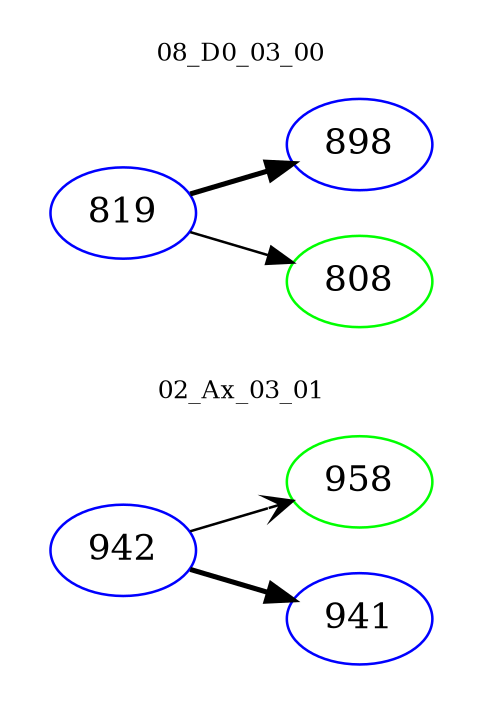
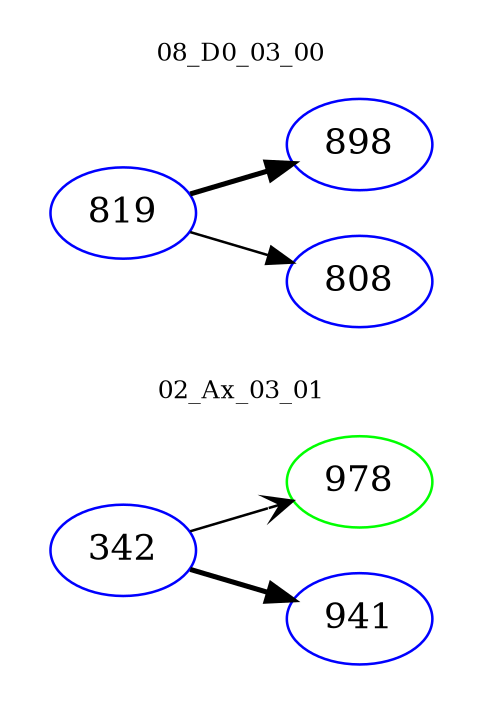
  digraph {
    rankdir=LR
    node [color=blue]
    edge [arrowhead=normal color=black style=bold]
-   n1 [label=942]
+   n1 [label=342]
    n2 [label=941]
-   n3 [color=green label=958]
+   n3 [color=green label=978]
    n4 [label=819]
-   n5 [color=green label=808]
+   n5 [label=808]
    n6 [label=898]
    subgraph cluster_1 {
      color=white
      fontsize=10
      label="02_Ax_03_01"
      n1
      n2
      n3
    }
    subgraph cluster_2 {
      color=white
      fontsize=10
      label="08_D0_03_00"
      n4
      n5
      n6
    }
    n1 -> n2
    n1 -> n3 [arrowhead=vee style=solid]
    n4 -> n5 [style=solid]
    n4 -> n6
  }
